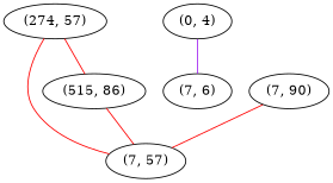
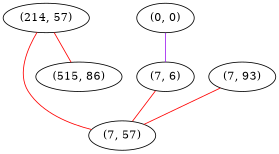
  graph {
    edge [color=red weight=1]
-   "(214, 57)" [label="(274, 57)"]
+   "(214, 57)"
    "(7, 57)"
    n3 [label="(515, 86)"]
-   "(0, 0)" [label="(0, 4)"]
+   "(0, 0)"
    "(7, 6)"
-   "(7, 90)"
+   "(7, 90)" [label="(7, 93)"]
    "(214, 57)" -- "(7, 57)"
    "(214, 57)" -- n3
    "(0, 0)" -- "(7, 6)" [color=purple weight=4]
-   n3 -- "(7, 57)"
+   "(7, 6)" -- "(7, 57)"
    "(7, 90)" -- "(7, 57)"
  }
